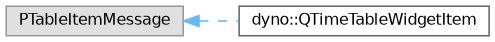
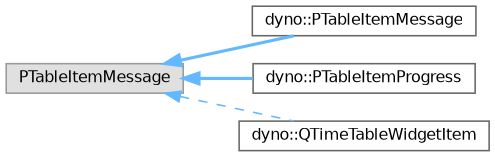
  digraph {
    rankdir=LR
    node [color=grey40 fillcolor=white fontname=Helvetica fontsize=10 shape=box style=filled]
    edge [color=steelblue1 dir=back fontname=Helvetica fontsize=10 labelfontname=Helvetica labelfontsize=10 style=bold]
    n1 [color=grey60 fillcolor="#E0E0E0" height=0.2 label=PTableItemMessage width=0.4]
+   n2 [height=0.2 label="dyno::PTableItemMessage" width=0.4]
+   n3 [height=0.2 label="dyno::PTableItemProgress" width=0.4]
    n4 [height=0.2 label="dyno::QTimeTableWidgetItem" width=0.4]
+   n1 -> n2
+   n1 -> n3
    n1 -> n4 [style=dashed]
  }
